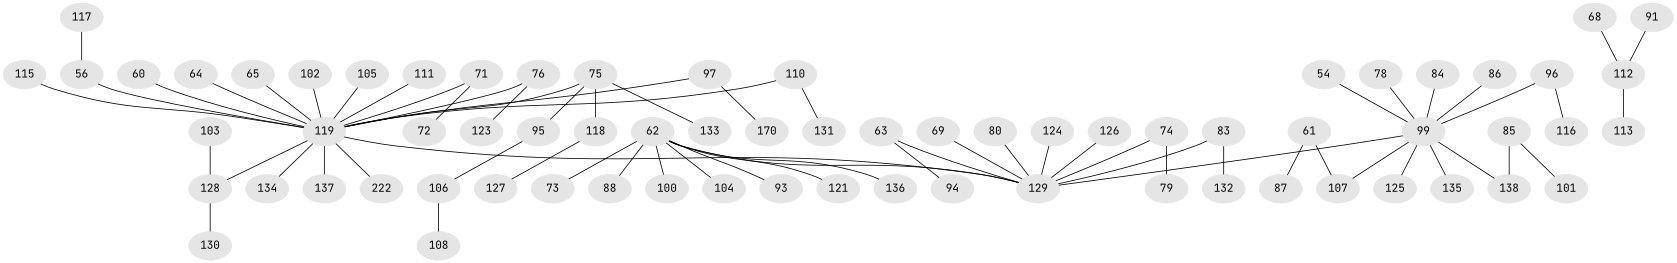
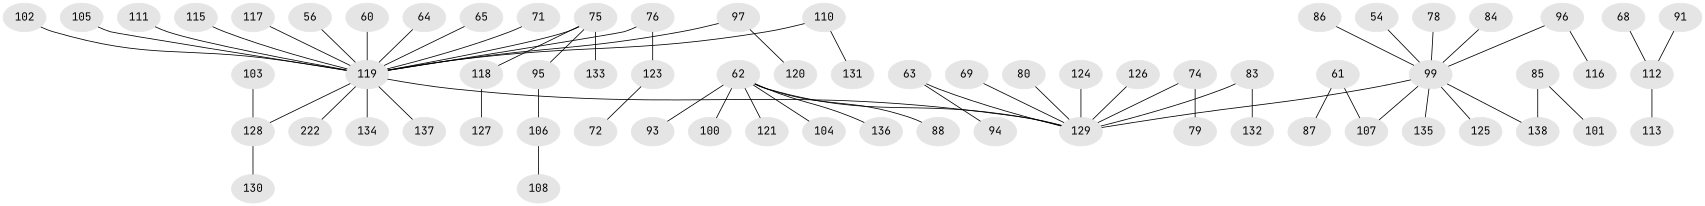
  graph {
    fontname="JetBrains Mono"
    node [color=gray90 fontname="JetBrains Mono" style=filled]
    edge [fontname="JetBrains Mono"]
    99 [super="+11+50+82+77+47+30"]
    107 [super="+58"]
    129 [super="+66+51+57"]
    138 [super="+81"]
    125
    135
    54
    119 [super="+10+109+114+45"]
    128 [super="+34"]
    n10 [label=222]
    134
    137
    56
    60
    61
    87
    62 [super="+49+25+35+37+40"]
-   73
    88
    93
    100
    104
    121
    136
    63
    94
    64
    65
    112 [super="+59"]
    113
    68
    69
    71
    72
    74
    79
    75 [super="+67"]
    95
    118
    133
    106
    127
    76
    123
    78
    80
    83
    132
    84
    85
    101
    86
    91
    108
    96
    116
    97
-   120 [label=170]
+   120
    102
    130
    103
    105
    110
    131
    111
    115
    117
    124
    126
    99 -- 107
    99 -- 129
    99 -- 138
    99 -- 125
    99 -- 135
    54 -- 99
    119 -- 129
    119 -- 128
    119 -- n10
    119 -- 134
    119 -- 137
    128 -- 130
    56 -- 119
    60 -- 119
    61 -- 107
    61 -- 87
    62 -- 129
-   62 -- 73
    62 -- 88
    62 -- 93
    62 -- 100
    62 -- 104
    62 -- 121
    62 -- 136
    63 -- 129
    63 -- 94
    64 -- 119
    65 -- 119
    112 -- 113
    68 -- 112
    69 -- 129
    71 -- 119
-   71 -- 72
+   123 -- 72
    74 -- 129
    74 -- 79
    75 -- 119
    75 -- 95
    75 -- 118
    75 -- 133
    95 -- 106
    118 -- 127
    106 -- 108
    76 -- 119
    76 -- 123
    78 -- 99
    80 -- 129
    83 -- 129
    83 -- 132
    84 -- 99
    85 -- 138
    85 -- 101
    86 -- 99
    91 -- 112
    96 -- 99
    96 -- 116
    97 -- 119
    97 -- 120
    102 -- 119
    103 -- 128
    105 -- 119
    110 -- 119
    110 -- 131
    111 -- 119
    115 -- 119
-   117 -- 56
+   117 -- 119
    124 -- 129
    126 -- 129
  }
